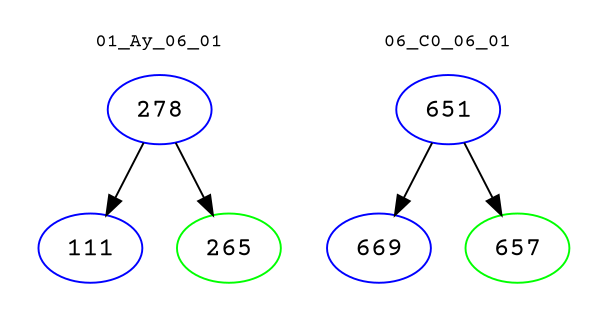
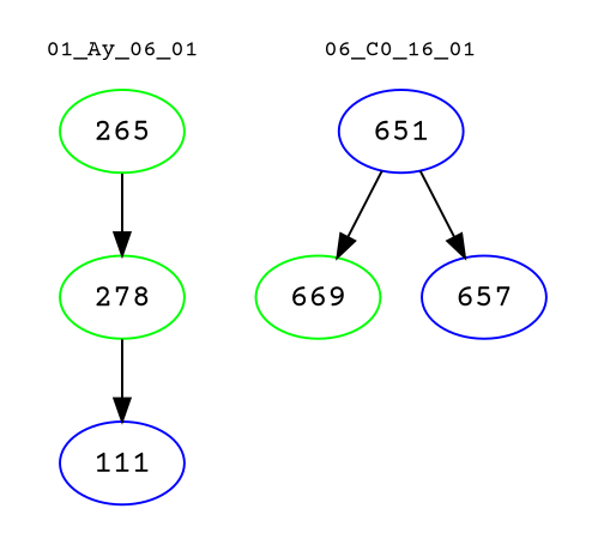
  digraph {
    fontname="Courier Prime"
    node [color=blue fontname="Courier Prime"]
    edge [color=black fontname="Courier Prime"]
-   n1 [label=278]
+   n1 [color=green label=278]
    n2 [label=111]
    n3 [color=green label=265]
    n4 [label=651]
-   n5 [label=669]
-   n6 [color=green label=657]
+   n5 [color=green label=669]
+   n6 [label=657]
    subgraph cluster_1 {
      color=white
      fontsize=10
      label="01_Ay_06_01"
      n1
      n2
      n3
    }
    subgraph cluster_2 {
      color=white
      fontsize=10
-     label="06_C0_06_01"
+     label="06_C0_16_01"
      n4
      n5
      n6
    }
    n1 -> n2
-   n1 -> n3
+   n3 -> n1
    n4 -> n5
    n4 -> n6
  }
